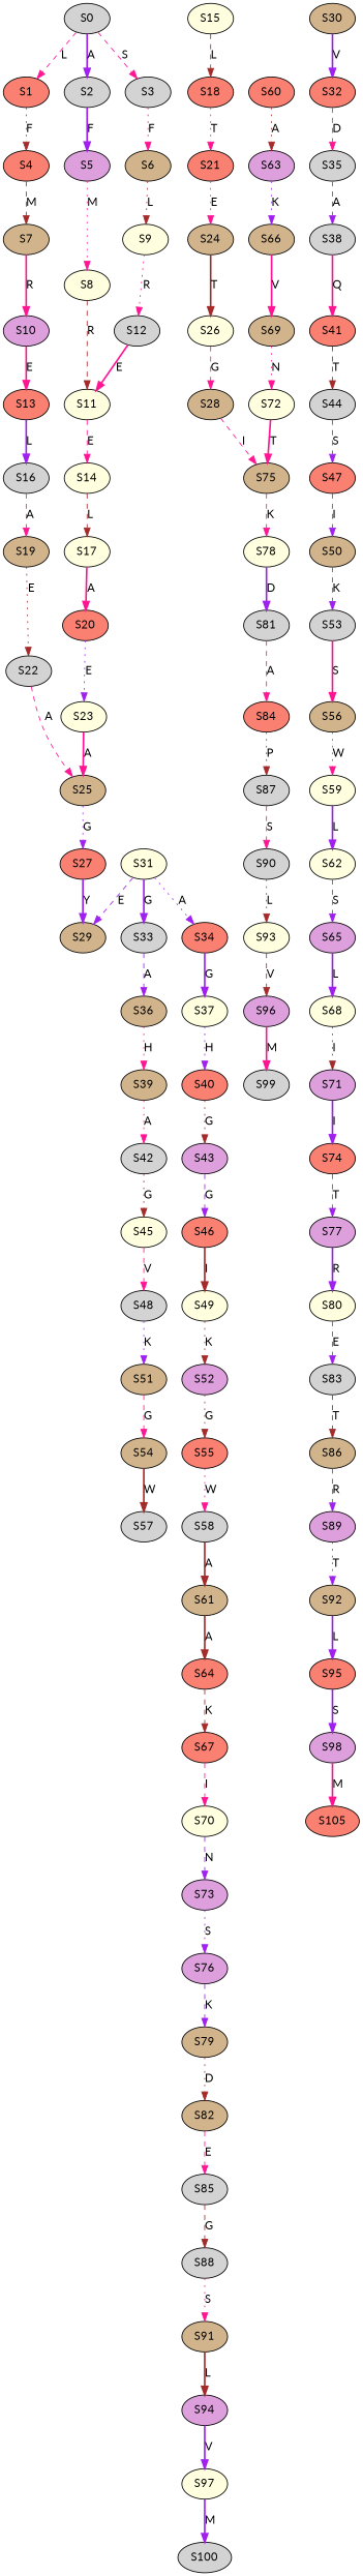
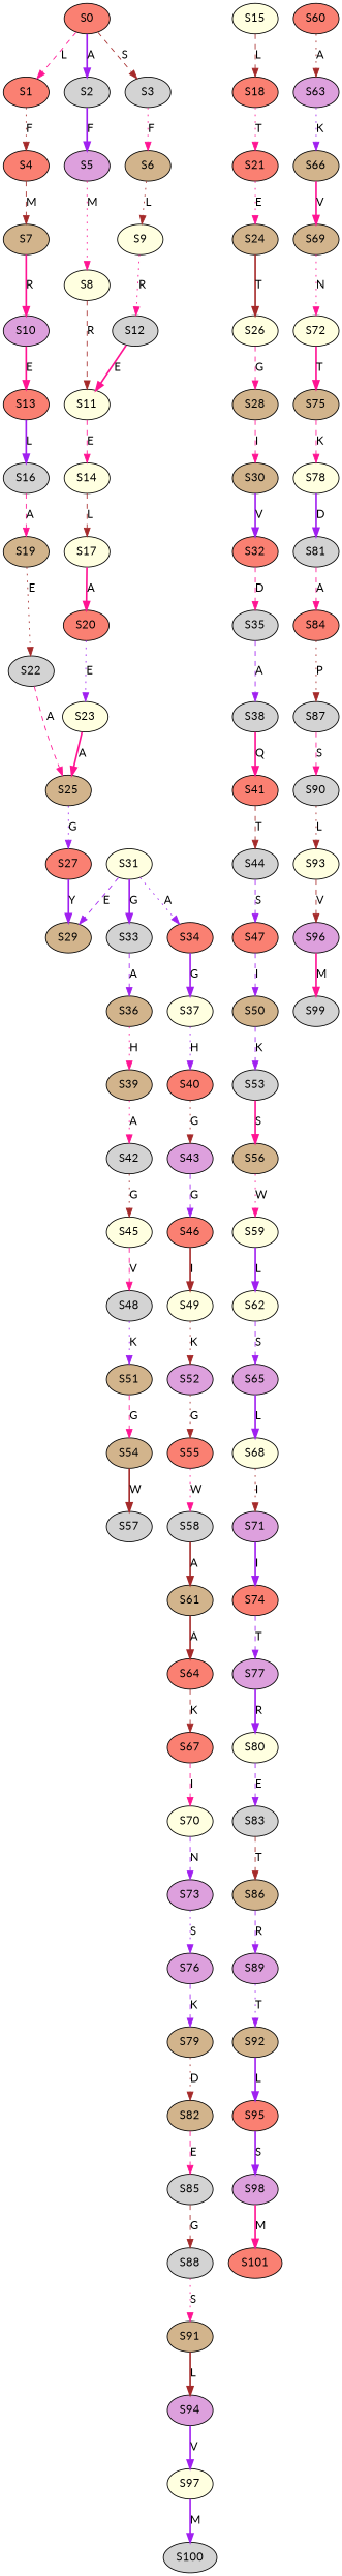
  strict digraph {
    fontname=Lato
    node [fillcolor=tan fontname=Lato style=filled]
    edge [color=purple fontname=Lato style=dashed]
-   S0 [fillcolor=lightgrey]
+   S0 [fillcolor=salmon]
    S1 [fillcolor=salmon]
    S2 [fillcolor=lightgrey]
    S3 [fillcolor=lightgrey]
    S4 [fillcolor=salmon]
    S5 [fillcolor=plum]
    S6
    S7
    S8 [fillcolor=lightyellow]
    S9 [fillcolor=lightyellow]
    S10 [fillcolor=plum]
    S11 [fillcolor=lightyellow]
    S12 [fillcolor=lightgrey]
    S13 [fillcolor=salmon]
    S14 [fillcolor=lightyellow]
    S16 [fillcolor=lightgrey]
    S17 [fillcolor=lightyellow]
    S15 [fillcolor=lightyellow]
    S18 [fillcolor=salmon]
    S19
    S20 [fillcolor=salmon]
    S21 [fillcolor=salmon]
    S22 [fillcolor=lightgrey]
    S23 [fillcolor=lightyellow]
    S24
    S25
    S26 [fillcolor=lightyellow]
    S27 [fillcolor=salmon]
    S28
    S29
    S30
    S32 [fillcolor=salmon]
    S31 [fillcolor=lightyellow]
    S33 [fillcolor=lightgrey]
    S34 [fillcolor=salmon]
    S35 [fillcolor=lightgrey]
    S36
    S37 [fillcolor=lightyellow]
    S38 [fillcolor=lightgrey]
    S39
    S40 [fillcolor=salmon]
    S41 [fillcolor=salmon]
    S42 [fillcolor=lightgrey]
    S43 [fillcolor=plum]
    S44 [fillcolor=lightgrey]
    S45 [fillcolor=lightyellow]
    S46 [fillcolor=salmon]
    S47 [fillcolor=salmon]
    S48 [fillcolor=lightgrey]
    S49 [fillcolor=lightyellow]
    S50
    S51
    S52 [fillcolor=plum]
    S53 [fillcolor=lightgrey]
    S54
    S55 [fillcolor=salmon]
    S56
    S57 [fillcolor=lightgrey]
    S58 [fillcolor=lightgrey]
    S59 [fillcolor=lightyellow]
    S61
    S62 [fillcolor=lightyellow]
    S60 [fillcolor=salmon]
    S63 [fillcolor=plum]
    S64 [fillcolor=salmon]
    S65 [fillcolor=plum]
    S66
    S67 [fillcolor=salmon]
    S68 [fillcolor=lightyellow]
    S69
    S70 [fillcolor=lightyellow]
    S71 [fillcolor=plum]
    S72 [fillcolor=lightyellow]
    S73 [fillcolor=plum]
    S74 [fillcolor=salmon]
    S75
    S76 [fillcolor=plum]
    S77 [fillcolor=plum]
    S78 [fillcolor=lightyellow]
    S79
    S80 [fillcolor=lightyellow]
    S81 [fillcolor=lightgrey]
    S82
    S83 [fillcolor=lightgrey]
    S84 [fillcolor=salmon]
    S85 [fillcolor=lightgrey]
    S86
    S87 [fillcolor=lightgrey]
    S88 [fillcolor=lightgrey]
    S89 [fillcolor=plum]
    S90 [fillcolor=lightgrey]
    S91
    S92
    S93 [fillcolor=lightyellow]
    S94 [fillcolor=plum]
    S95 [fillcolor=salmon]
    S96 [fillcolor=plum]
    S97 [fillcolor=lightyellow]
    S98 [fillcolor=plum]
    S99 [fillcolor=lightgrey]
    S100 [fillcolor=lightgrey]
-   S101 [fillcolor=salmon label=S105]
+   S101 [fillcolor=salmon]
    S0 -> S1 [color=deeppink label=L]
    S0 -> S2 [label=A style=bold]
-   S0 -> S3 [color=deeppink label=S]
+   S0 -> S3 [color=brown label=S]
    S1 -> S4 [color=brown label=F style=dotted]
    S2 -> S5 [label=F style=bold]
    S3 -> S6 [color=deeppink label=F style=dotted]
    S4 -> S7 [color=brown label=M]
    S5 -> S8 [color=deeppink label=M style=dotted]
    S6 -> S9 [color=brown label=L style=dotted]
    S7 -> S10 [color=deeppink label=R style=bold]
    S8 -> S11 [color=brown label=R]
    S9 -> S12 [color=deeppink label=R style=dotted]
    S10 -> S13 [color=deeppink label=E style=bold]
    S11 -> S14 [color=deeppink label=E]
    S12 -> S11 [color=deeppink label=E style=bold]
    S13 -> S16 [label=L style=bold]
    S14 -> S17 [color=brown label=L]
    S16 -> S19 [color=deeppink label=A]
    S17 -> S20 [color=deeppink label=A style=bold]
    S15 -> S18 [color=brown label=L]
    S18 -> S21 [color=deeppink label=T style=dotted]
    S19 -> S22 [color=brown label=E style=dotted]
    S20 -> S23 [label=E style=dotted]
    S21 -> S24 [color=deeppink label=E style=dotted]
    S22 -> S25 [color=deeppink label=A]
    S23 -> S25 [color=deeppink label=A style=bold]
    S24 -> S26 [color=brown label=T style=bold]
    S25 -> S27 [label=G style=dotted]
    S26 -> S28 [color=deeppink label=G]
    S27 -> S29 [label=Y style=bold]
-   S28 -> S75 [color=deeppink label=I]
+   S28 -> S30 [color=deeppink label=I]
    S30 -> S32 [label=V style=bold]
    S32 -> S35 [color=deeppink label=D]
    S31 -> S29 [label=E]
    S31 -> S33 [label=G style=bold]
    S31 -> S34 [label=A style=dotted]
    S33 -> S36 [label=A]
    S34 -> S37 [label=G style=bold]
    S35 -> S38 [label=A]
    S36 -> S39 [color=deeppink label=H style=dotted]
    S37 -> S40 [label=H style=dotted]
    S38 -> S41 [color=deeppink label=Q style=bold]
    S39 -> S42 [color=deeppink label=A style=dotted]
    S40 -> S43 [color=brown label=G style=dotted]
    S41 -> S44 [color=brown label=T]
    S42 -> S45 [color=brown label=G style=dotted]
    S43 -> S46 [label=G]
    S44 -> S47 [label=S]
    S45 -> S48 [color=deeppink label=V]
    S46 -> S49 [color=brown label=I style=bold]
    S47 -> S50 [label=I]
    S48 -> S51 [label=K style=dotted]
    S49 -> S52 [color=brown label=K style=dotted]
    S50 -> S53 [label=K]
    S51 -> S54 [color=deeppink label=G]
    S52 -> S55 [color=brown label=G style=dotted]
    S53 -> S56 [color=deeppink label=S style=bold]
    S54 -> S57 [color=brown label=W style=bold]
    S55 -> S58 [color=deeppink label=W style=dotted]
    S56 -> S59 [color=deeppink label=W style=dotted]
    S58 -> S61 [color=brown label=A style=bold]
    S59 -> S62 [label=L style=bold]
    S61 -> S64 [color=brown label=A style=bold]
    S62 -> S65 [label=S]
    S60 -> S63 [color=brown label=A style=dotted]
    S63 -> S66 [label=K style=dotted]
    S64 -> S67 [color=brown label=K]
    S65 -> S68 [label=L style=bold]
    S66 -> S69 [color=deeppink label=V style=bold]
    S67 -> S70 [color=deeppink label=I]
    S68 -> S71 [color=brown label=I style=dotted]
    S69 -> S72 [color=deeppink label=N style=dotted]
    S70 -> S73 [label=N]
    S71 -> S74 [label=I style=bold]
    S72 -> S75 [color=deeppink label=T style=bold]
    S73 -> S76 [label=S style=dotted]
    S74 -> S77 [label=T]
    S75 -> S78 [color=deeppink label=K]
    S76 -> S79 [label=K]
    S77 -> S80 [label=R style=bold]
    S78 -> S81 [label=D style=bold]
    S79 -> S82 [color=brown label=D style=dotted]
    S80 -> S83 [label=E]
    S81 -> S84 [color=deeppink label=A]
    S82 -> S85 [color=deeppink label=E]
    S83 -> S86 [color=brown label=T]
    S84 -> S87 [color=brown label=P style=dotted]
    S85 -> S88 [color=brown label=G]
    S86 -> S89 [label=R]
    S87 -> S90 [color=deeppink label=S]
    S88 -> S91 [color=deeppink label=S style=dotted]
    S89 -> S92 [label=T style=dotted]
    S90 -> S93 [color=brown label=L style=dotted]
    S91 -> S94 [color=brown label=L style=bold]
    S92 -> S95 [label=L style=bold]
    S93 -> S96 [color=brown label=V]
    S94 -> S97 [label=V style=bold]
    S95 -> S98 [label=S style=bold]
    S96 -> S99 [color=deeppink label=M style=bold]
    S97 -> S100 [label=M style=bold]
    S98 -> S101 [color=deeppink label=M style=bold]
  }
